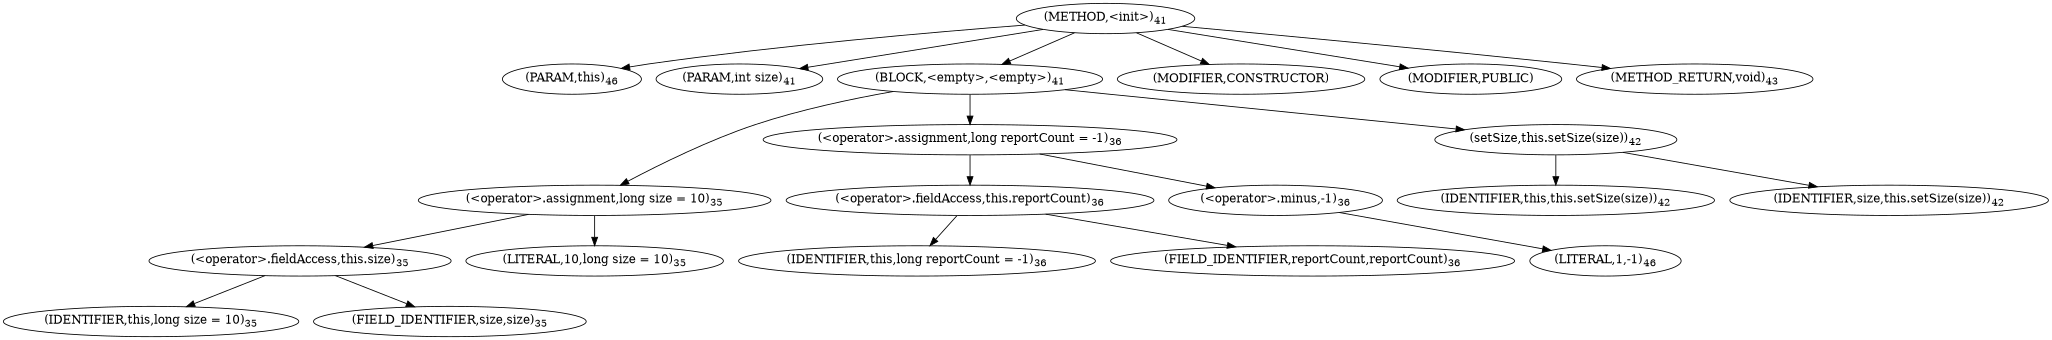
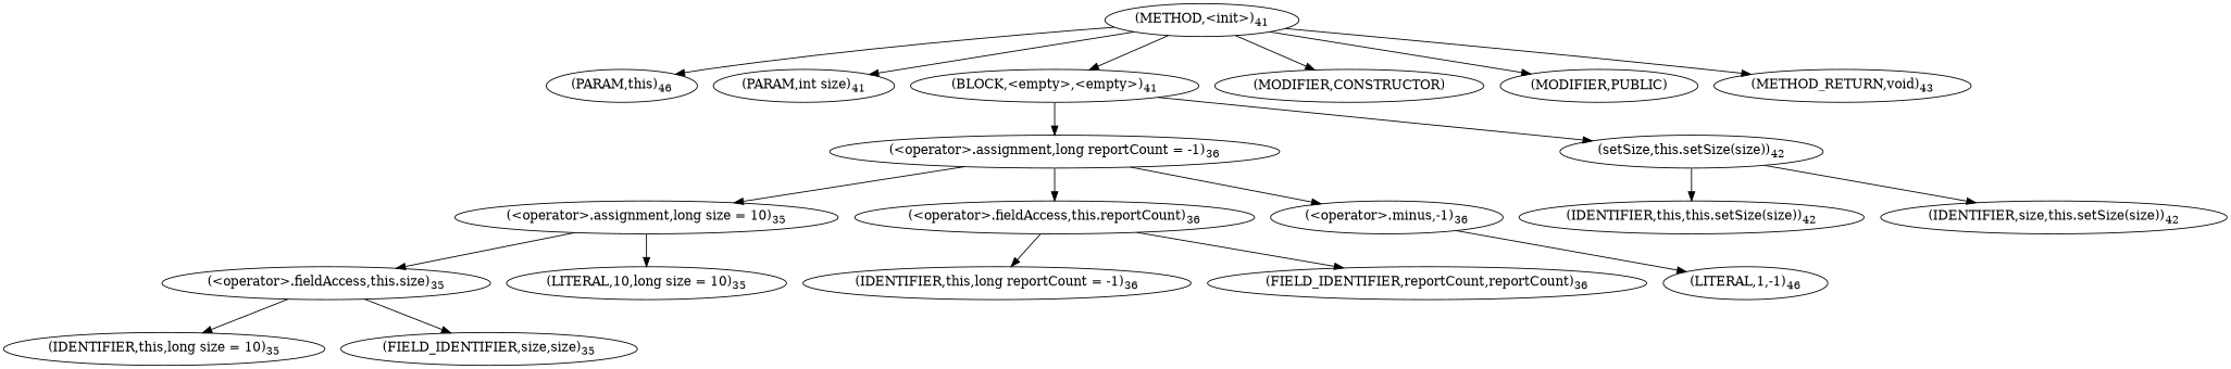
  digraph {
    n1 [label=<(METHOD,&lt;init&gt;)<SUB>41</SUB>>]
    n2 [label=<(PARAM,this)<SUB>46</SUB>>]
    n3 [label=<(PARAM,int size)<SUB>41</SUB>>]
    n4 [label=<(BLOCK,&lt;empty&gt;,&lt;empty&gt;)<SUB>41</SUB>>]
    n5 [label=<(MODIFIER,CONSTRUCTOR)>]
    n6 [label=<(MODIFIER,PUBLIC)>]
    n7 [label=<(METHOD_RETURN,void)<SUB>43</SUB>>]
    n8 [label=<(&lt;operator&gt;.assignment,long size = 10)<SUB>35</SUB>>]
    n9 [label=<(&lt;operator&gt;.assignment,long reportCount = -1)<SUB>36</SUB>>]
    n10 [label=<(setSize,this.setSize(size))<SUB>42</SUB>>]
    n11 [label=<(&lt;operator&gt;.fieldAccess,this.size)<SUB>35</SUB>>]
    n12 [label=<(LITERAL,10,long size = 10)<SUB>35</SUB>>]
    n13 [label=<(&lt;operator&gt;.fieldAccess,this.reportCount)<SUB>36</SUB>>]
    n14 [label=<(&lt;operator&gt;.minus,-1)<SUB>36</SUB>>]
    n15 [label=<(IDENTIFIER,this,this.setSize(size))<SUB>42</SUB>>]
    n16 [label=<(IDENTIFIER,size,this.setSize(size))<SUB>42</SUB>>]
    n17 [label=<(IDENTIFIER,this,long size = 10)<SUB>35</SUB>>]
    n18 [label=<(FIELD_IDENTIFIER,size,size)<SUB>35</SUB>>]
    n19 [label=<(IDENTIFIER,this,long reportCount = -1)<SUB>36</SUB>>]
    n20 [label=<(FIELD_IDENTIFIER,reportCount,reportCount)<SUB>36</SUB>>]
    n21 [label=<(LITERAL,1,-1)<SUB>46</SUB>>]
    n1 -> n2
    n1 -> n3
    n1 -> n4
    n1 -> n5
    n1 -> n6
    n1 -> n7
-   n4 -> n8
+   n9 -> n8
    n4 -> n9
    n4 -> n10
    n8 -> n11
    n8 -> n12
    n9 -> n13
    n9 -> n14
    n10 -> n15
    n10 -> n16
    n11 -> n17
    n11 -> n18
    n13 -> n19
    n13 -> n20
    n14 -> n21
  }
